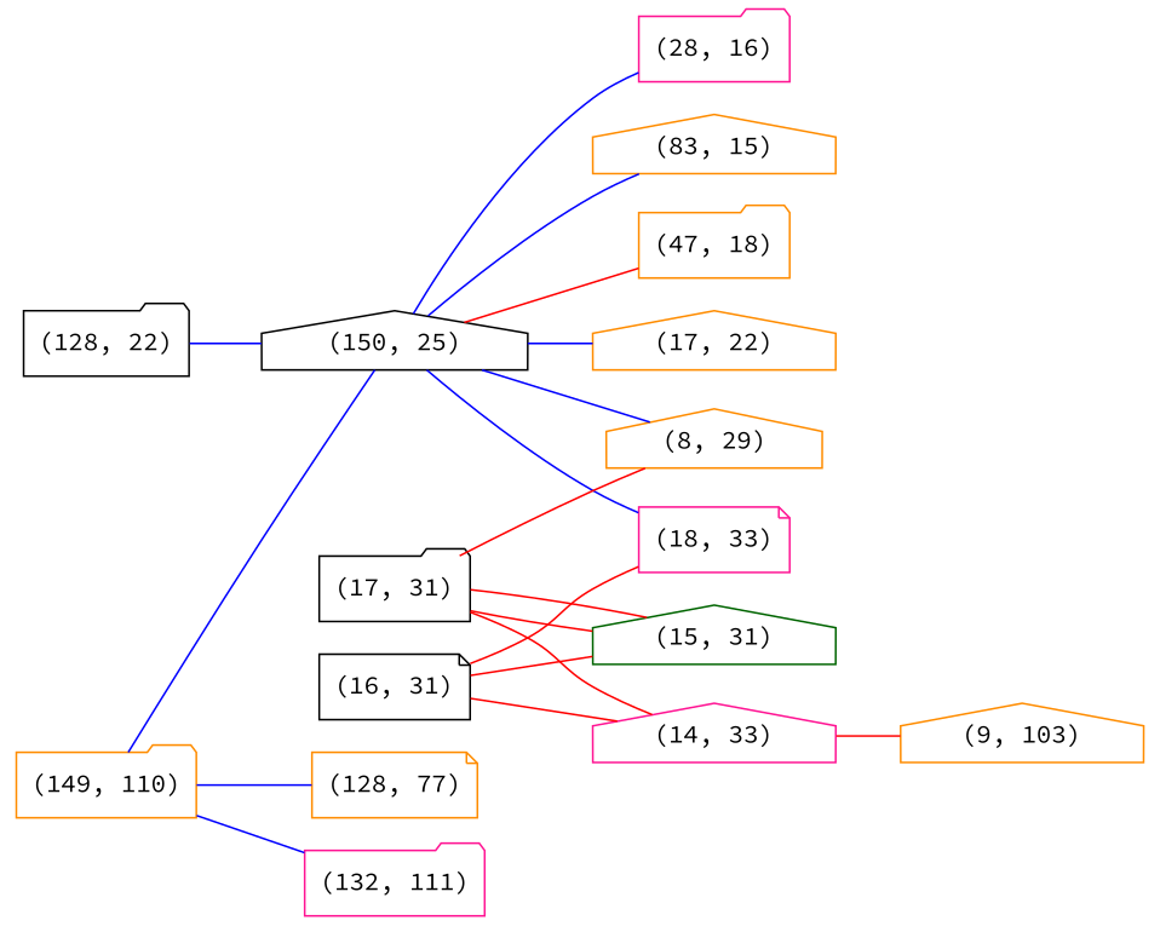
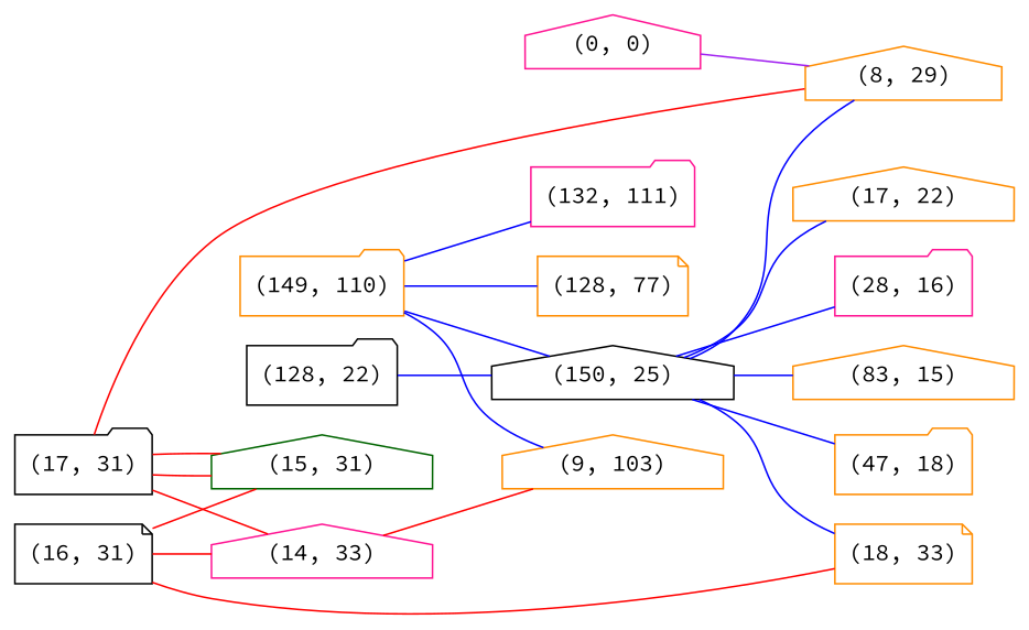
  graph {
    fontname="Source Code Pro"
    rankdir=LR
    node [color=darkorange fontname="Source Code Pro" shape=house]
    edge [color=blue fontname="Source Code Pro" weight=3]
    "(149, 110)" [shape=folder]
    "(150, 25)" [color=black]
    "(132, 111)" [color=deeppink shape=folder]
    "(128, 77)" [shape=note]
    "(9, 103)"
    "(28, 16)" [color=deeppink shape=folder]
    "(83, 15)"
    "(8, 29)"
    "(47, 18)" [shape=folder]
    "(17, 22)"
-   "(18, 33)" [color=deeppink shape=note]
+   "(18, 33)" [shape=note]
    "(128, 22)" [color=black shape=folder]
+   "(0, 0)" [color=deeppink]
    n14 [color=black label="(17, 31)" shape=folder]
    "(15, 31)" [color=darkgreen]
    "(14, 33)" [color=deeppink]
    "(16, 31)" [color=black shape=note]
    "(149, 110)" -- "(150, 25)" [weight=1]
    "(149, 110)" -- "(132, 111)"
    "(149, 110)" -- "(128, 77)"
+   "(149, 110)" -- "(9, 103)"
    "(150, 25)" -- "(28, 16)"
    "(150, 25)" -- "(83, 15)"
    "(150, 25)" -- "(8, 29)"
-   "(150, 25)" -- "(47, 18)" [color=red]
+   "(150, 25)" -- "(47, 18)"
    "(150, 25)" -- "(17, 22)"
    "(150, 25)" -- "(18, 33)"
    "(128, 22)" -- "(150, 25)"
+   "(0, 0)" -- "(8, 29)" [color=purple weight=4]
    n14 -- "(8, 29)" [color=red weight=1]
    n14 -- "(15, 31)" [color=red weight=1]
    n14 -- "(15, 31)" [color=red weight=1]
    n14 -- "(14, 33)" [color=red weight=1]
    "(14, 33)" -- "(9, 103)" [color=red weight=1]
    "(16, 31)" -- "(18, 33)" [color=red weight=1]
    "(16, 31)" -- "(15, 31)" [color=red weight=1]
    "(16, 31)" -- "(14, 33)" [color=red weight=1]
  }
